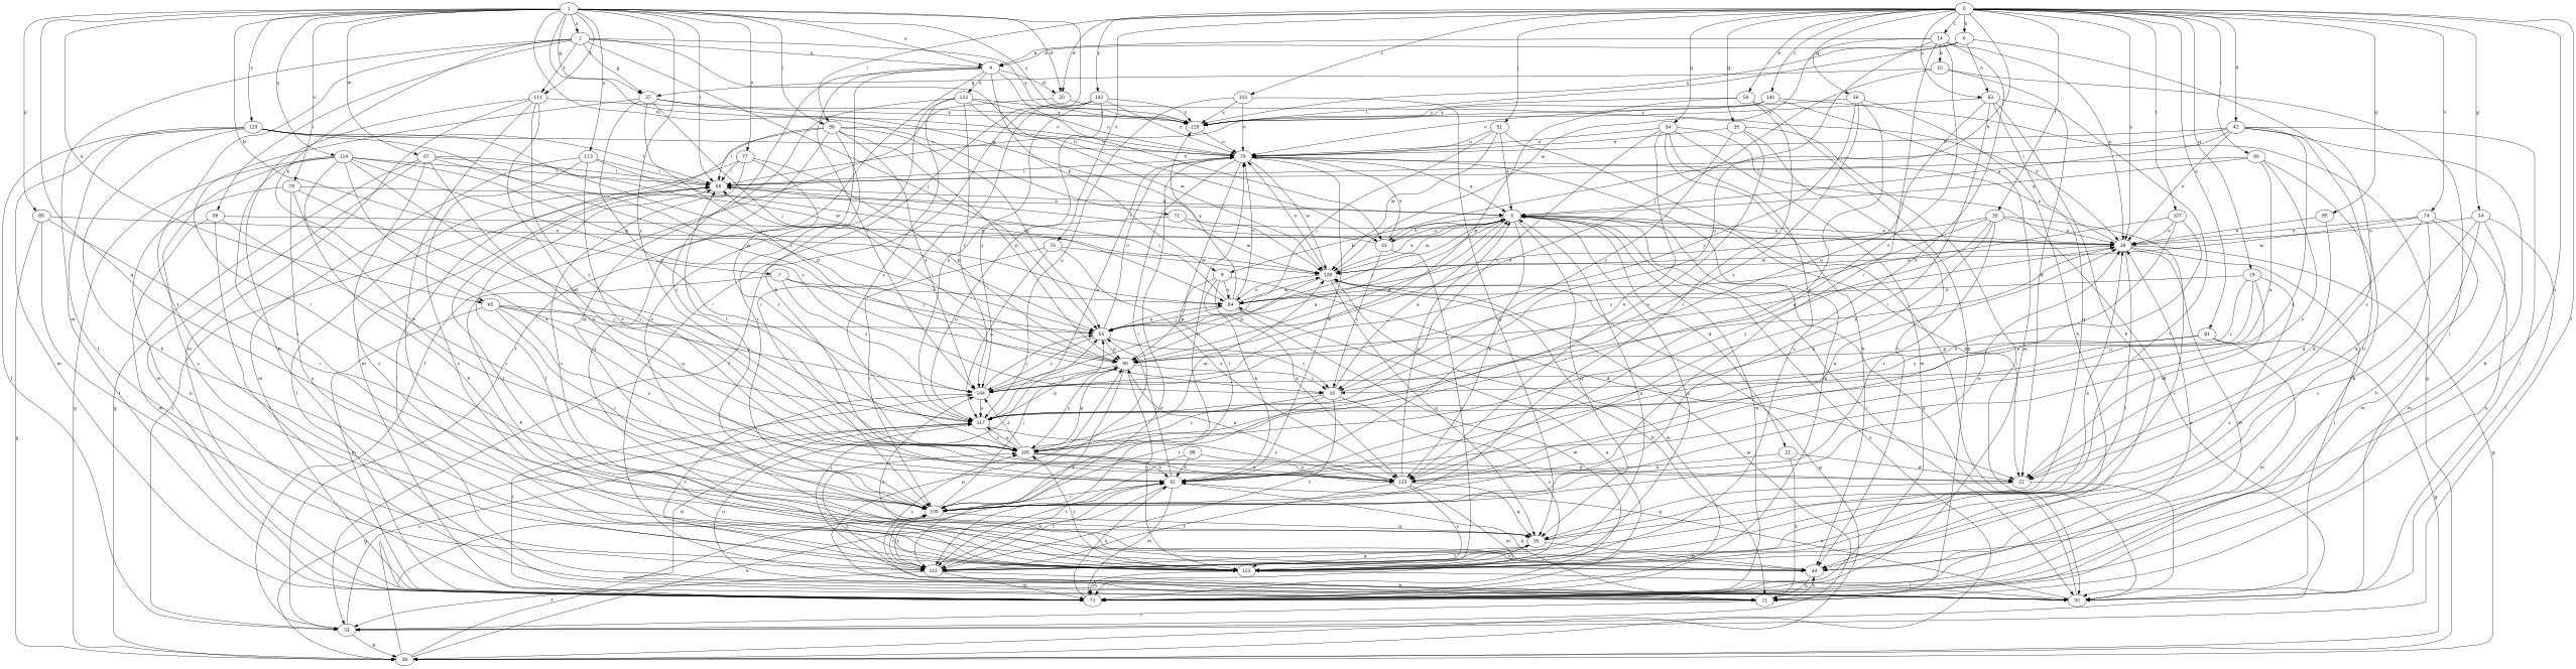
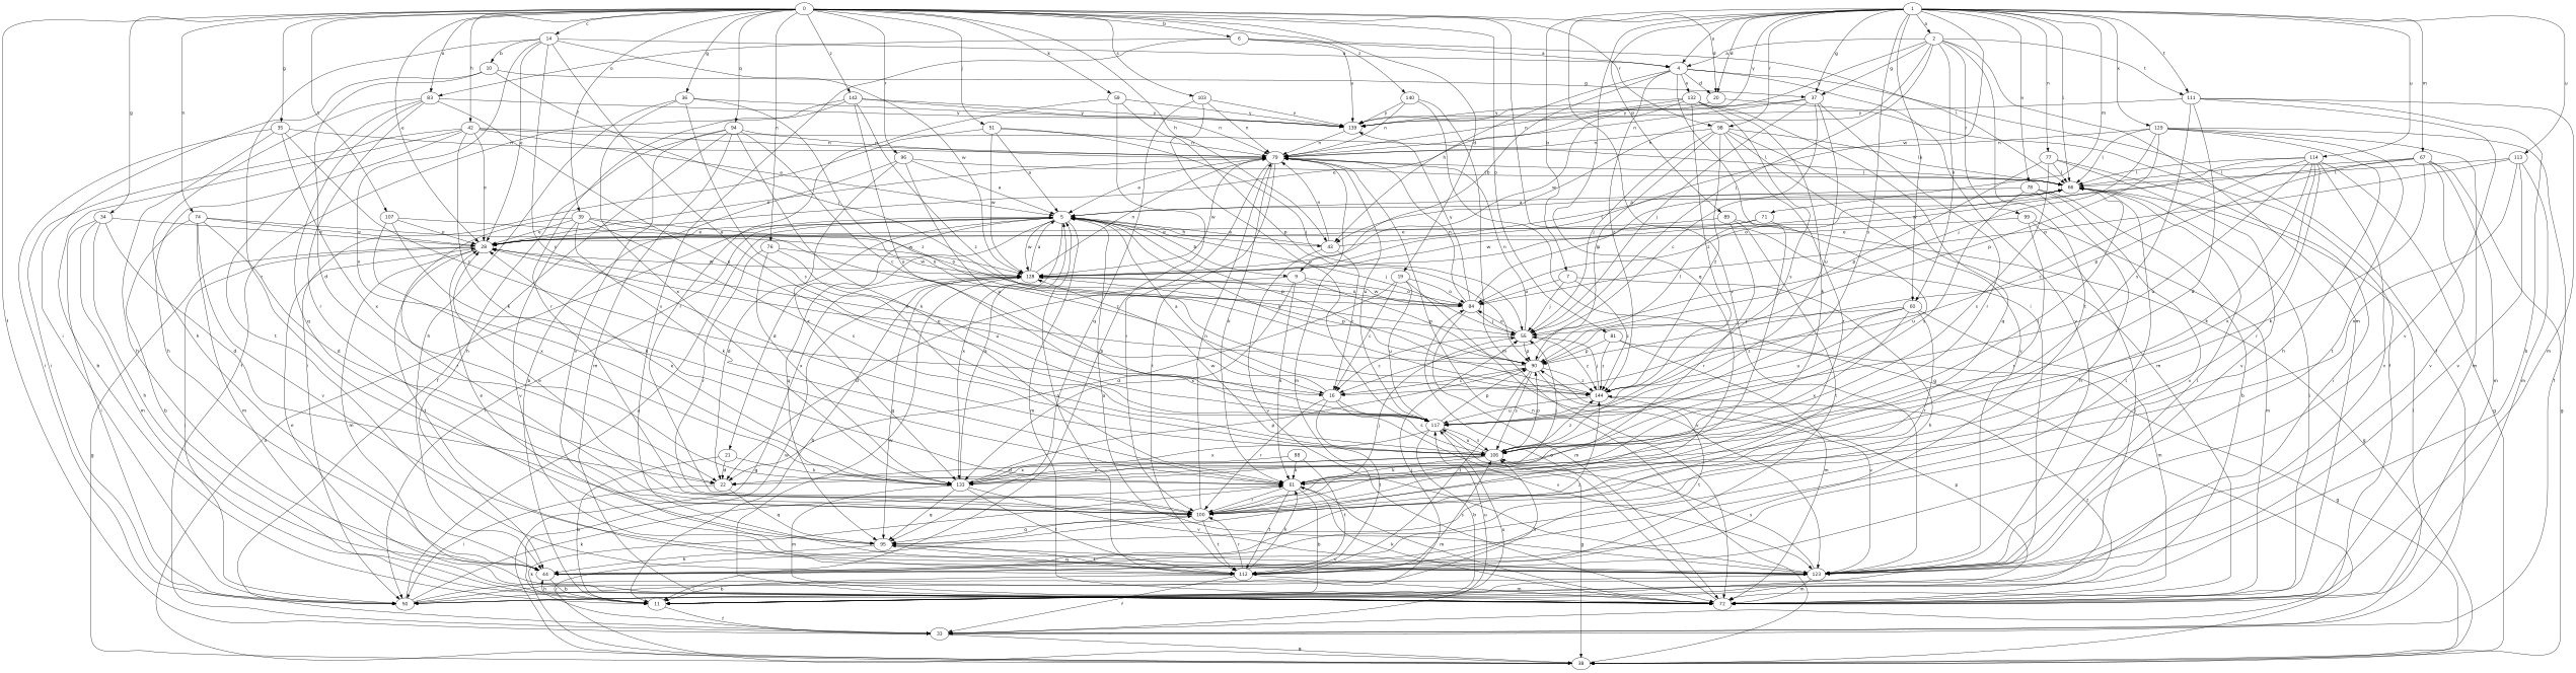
  strict digraph {
    fontname=Nunito
    node [fontname=Nunito]
    edge [fontname=Nunito]
    0
    6
    14
    19
    20
    28
    n7 [label=39]
    33
    34
    35
    36
    42
    43
    51
    59
    74
    76
    81
    83
-   85
    94
    96
    98
    103
    107
    123
    140
    142
    4
    66
    139
    106
    128
    100
    133
    10
    117
    22
    84
    16
    50
    72
    112
    38
    79
    144
    61
    44
    5
    11
    55
    90
    95
    88
    1
    2
    7
    37
    60
    67
    71
    77
    78
    89
    111
    113
    114
    129
    99
    9
    132
    21
    0 -> 6 [label=b]
    0 -> 14 [label=c]
    0 -> 19 [label=d]
    0 -> 20 [label=d]
    0 -> 28 [label=e]
    0 -> n7 [label=f]
    0 -> 33 [label=f]
    0 -> 34 [label=g]
    0 -> 35 [label=g]
    0 -> 36 [label=g]
    0 -> 42 [label=h]
    0 -> 43 [label=h]
    0 -> 51 [label=j]
    0 -> 59 [label=k]
    0 -> 74 [label=n]
    0 -> 76 [label=n]
    0 -> 81 [label=o]
    0 -> 83 [label=o]
-   0 -> 85 [label=p]
    0 -> 94 [label=q]
    0 -> 96 [label=r]
    0 -> 98 [label=r]
    0 -> 103 [label=s]
    0 -> 107 [label=t]
    0 -> 123 [label=v]
    0 -> 140 [label=z]
    0 -> 142 [label=z]
    6 -> 83 [label=o]
    6 -> 123 [label=v]
    6 -> 4 [label=a]
    6 -> 66 [label=l]
    6 -> 139 [label=y]
    14 -> 28 [label=e]
    14 -> 4 [label=a]
    14 -> 106 [label=s]
    14 -> 128 [label=w]
    14 -> 100 [label=r]
    14 -> 133 [label=x]
    14 -> 10 [label=b]
    14 -> 117 [label=u]
    19 -> 123 [label=v]
    19 -> 117 [label=u]
    19 -> 22 [label=d]
    19 -> 84 [label=o]
    19 -> 16 [label=c]
    20 -> 28 [label=e]
    20 -> 33 [label=f]
    28 -> 128 [label=w]
    28 -> 50 [label=i]
    28 -> 72 [label=m]
    28 -> 112 [label=t]
    28 -> 38 [label=g]
    28 -> 79 [label=n]
    n7 -> 28 [label=e]
    n7 -> 123 [label=v]
    n7 -> 106 [label=s]
    n7 -> 100 [label=r]
    n7 -> 84 [label=o]
    n7 -> 144 [label=z]
    n7 -> 61 [label=k]
    33 -> 66 [label=l]
    33 -> 128 [label=w]
    33 -> 117 [label=u]
    33 -> 38 [label=g]
    34 -> 28 [label=e]
    34 -> 22 [label=d]
    34 -> 50 [label=i]
    34 -> 72 [label=m]
    34 -> 44 [label=h]
    35 -> 133 [label=x]
    35 -> 16 [label=c]
    35 -> 50 [label=i]
    35 -> 79 [label=n]
    35 -> 44 [label=h]
    36 -> 139 [label=y]
    36 -> 106 [label=s]
    36 -> 133 [label=x]
    36 -> 144 [label=z]
    36 -> 44 [label=h]
    42 -> 28 [label=e]
    42 -> 66 [label=l]
    42 -> 50 [label=i]
    42 -> 79 [label=n]
    42 -> 61 [label=k]
    42 -> 44 [label=h]
    42 -> 5 [label=a]
    42 -> 11 [label=b]
    43 -> 123 [label=v]
    43 -> 66 [label=l]
    43 -> 16 [label=c]
    43 -> 79 [label=n]
    43 -> 5 [label=a]
    51 -> 128 [label=w]
    51 -> 50 [label=i]
    51 -> 79 [label=n]
    51 -> 5 [label=a]
    51 -> 55 [label=j]
    59 -> 139 [label=y]
    59 -> 100 [label=r]
    59 -> 11 [label=b]
    59 -> 90 [label=p]
    74 -> 28 [label=e]
    74 -> 123 [label=v]
    74 -> 128 [label=w]
    74 -> 22 [label=d]
    74 -> 72 [label=m]
    74 -> 11 [label=b]
    76 -> 128 [label=w]
    76 -> 100 [label=r]
    76 -> 133 [label=x]
    76 -> 117 [label=u]
    81 -> 72 [label=m]
    81 -> 38 [label=g]
    81 -> 144 [label=z]
    81 -> 90 [label=p]
    83 -> 139 [label=y]
    83 -> 100 [label=r]
    83 -> 117 [label=u]
    83 -> 112 [label=t]
    83 -> 44 [label=h]
    83 -> 95 [label=q]
-   85 -> 28 [label=e]
-   85 -> 22 [label=d]
    94 -> 33 [label=f]
    94 -> 123 [label=v]
    94 -> 16 [label=c]
    94 -> 72 [label=m]
    94 -> 79 [label=n]
    94 -> 61 [label=k]
    94 -> 44 [label=h]
    96 -> 66 [label=l]
    96 -> 133 [label=x]
    96 -> 117 [label=u]
    96 -> 5 [label=a]
    96 -> 11 [label=b]
    98 -> 123 [label=v]
    98 -> 66 [label=l]
    98 -> 100 [label=r]
    98 -> 72 [label=m]
    98 -> 79 [label=n]
    98 -> 144 [label=z]
    98 -> 55 [label=j]
    98 -> 90 [label=p]
    103 -> 139 [label=y]
    103 -> 117 [label=u]
    103 -> 79 [label=n]
    103 -> 95 [label=q]
    107 -> 28 [label=e]
    107 -> 133 [label=x]
    107 -> 84 [label=o]
    107 -> 61 [label=k]
    123 -> 66 [label=l]
    123 -> 106 [label=s]
    123 -> 50 [label=i]
    123 -> 72 [label=m]
    123 -> 5 [label=a]
    140 -> 139 [label=y]
    140 -> 72 [label=m]
    140 -> 38 [label=g]
    140 -> 79 [label=n]
    142 -> 33 [label=f]
    142 -> 139 [label=y]
    142 -> 100 [label=r]
    142 -> 117 [label=u]
    142 -> 79 [label=n]
    142 -> 144 [label=z]
    4 -> 20 [label=d]
    4 -> 33 [label=f]
    4 -> 43 [label=h]
    4 -> 123 [label=v]
    4 -> 100 [label=r]
    4 -> 144 [label=z]
    4 -> 9 [label=b]
    4 -> 132 [label=x]
    66 -> 5 [label=a]
    139 -> 79 [label=n]
    106 -> 66 [label=l]
    106 -> 128 [label=w]
    106 -> 133 [label=x]
    106 -> 117 [label=u]
    106 -> 22 [label=d]
    106 -> 144 [label=z]
    106 -> 61 [label=k]
    106 -> 90 [label=p]
    128 -> 84 [label=o]
    128 -> 38 [label=g]
    128 -> 79 [label=n]
    128 -> 5 [label=a]
    128 -> 11 [label=b]
    128 -> 90 [label=p]
    128 -> 95 [label=q]
    100 -> 28 [label=e]
    100 -> 112 [label=t]
    100 -> 79 [label=n]
    100 -> 55 [label=j]
    100 -> 95 [label=q]
    133 -> 28 [label=e]
    133 -> 123 [label=v]
    133 -> 72 [label=m]
    133 -> 112 [label=t]
    133 -> 5 [label=a]
    133 -> 90 [label=p]
    133 -> 95 [label=q]
    10 -> 22 [label=d]
    10 -> 50 [label=i]
    10 -> 55 [label=j]
    10 -> 37 [label=g]
    117 -> 106 [label=s]
    117 -> 133 [label=x]
    117 -> 38 [label=g]
    117 -> 11 [label=b]
    117 -> 90 [label=p]
    22 -> 50 [label=i]
    22 -> 95 [label=q]
    84 -> 66 [label=l]
    84 -> 139 [label=y]
    84 -> 128 [label=w]
    84 -> 72 [label=m]
    84 -> 79 [label=n]
    84 -> 55 [label=j]
    16 -> 28 [label=e]
    16 -> 123 [label=v]
    16 -> 106 [label=s]
    16 -> 100 [label=r]
    16 -> 112 [label=t]
    16 -> 5 [label=a]
    50 -> 106 [label=s]
    50 -> 61 [label=k]
    50 -> 5 [label=a]
    50 -> 55 [label=j]
    72 -> 28 [label=e]
    72 -> 66 [label=l]
    72 -> 128 [label=w]
    72 -> 84 [label=o]
    72 -> 144 [label=z]
    72 -> 61 [label=k]
    112 -> 33 [label=f]
    112 -> 106 [label=s]
    112 -> 100 [label=r]
    112 -> 72 [label=m]
    112 -> 61 [label=k]
    112 -> 5 [label=a]
    112 -> 11 [label=b]
    112 -> 95 [label=q]
    38 -> 100 [label=r]
    38 -> 79 [label=n]
    38 -> 61 [label=k]
    38 -> 5 [label=a]
    79 -> 66 [label=l]
    79 -> 128 [label=w]
    79 -> 100 [label=r]
    79 -> 117 [label=u]
    79 -> 72 [label=m]
    79 -> 112 [label=t]
    79 -> 61 [label=k]
    79 -> 5 [label=a]
    144 -> 117 [label=u]
    144 -> 112 [label=t]
    144 -> 5 [label=a]
    144 -> 55 [label=j]
    61 -> 100 [label=r]
    61 -> 72 [label=m]
    61 -> 112 [label=t]
    61 -> 11 [label=b]
    61 -> 55 [label=j]
    44 -> 66 [label=l]
    44 -> 144 [label=z]
    44 -> 11 [label=b]
    5 -> 28 [label=e]
    5 -> 43 [label=h]
    5 -> 128 [label=w]
    5 -> 133 [label=x]
    5 -> 22 [label=d]
    5 -> 50 [label=i]
    5 -> 72 [label=m]
    5 -> 55 [label=j]
    5 -> 90 [label=p]
    5 -> 95 [label=q]
    5 -> 9 [label=b]
    5 -> 21 [label=d]
    11 -> 33 [label=f]
    11 -> 117 [label=u]
    11 -> 44 [label=h]
    11 -> 90 [label=p]
    55 -> 84 [label=o]
    55 -> 16 [label=c]
    55 -> 79 [label=n]
    55 -> 144 [label=z]
    55 -> 90 [label=p]
    90 -> 28 [label=e]
    90 -> 123 [label=v]
    90 -> 66 [label=l]
    90 -> 106 [label=s]
    90 -> 16 [label=c]
    90 -> 112 [label=t]
    90 -> 144 [label=z]
    95 -> 28 [label=e]
    95 -> 123 [label=v]
    95 -> 112 [label=t]
    95 -> 44 [label=h]
    88 -> 133 [label=x]
    88 -> 112 [label=t]
    88 -> 61 [label=k]
    1 -> 20 [label=d]
    1 -> 98 [label=r]
    1 -> 4 [label=a]
    1 -> 66 [label=l]
    1 -> 139 [label=y]
    1 -> 106 [label=s]
    1 -> 128 [label=w]
    1 -> 50 [label=i]
    1 -> 95 [label=q]
    1 -> 2 [label=a]
    1 -> 7 [label=b]
    1 -> 37 [label=g]
    1 -> 60 [label=k]
    1 -> 67 [label=m]
    1 -> 71 [label=m]
    1 -> 77 [label=n]
    1 -> 78 [label=n]
    1 -> 89 [label=p]
    1 -> 111 [label=t]
    1 -> 113 [label=u]
    1 -> 114 [label=u]
    1 -> 129 [label=x]
    2 -> 43 [label=h]
    2 -> 4 [label=a]
    2 -> 139 [label=y]
    2 -> 72 [label=m]
    2 -> 112 [label=t]
    2 -> 55 [label=j]
    2 -> 37 [label=g]
    2 -> 60 [label=k]
    2 -> 111 [label=t]
    2 -> 99 [label=r]
    7 -> 84 [label=o]
    7 -> 144 [label=z]
    7 -> 44 [label=h]
    7 -> 55 [label=j]
    37 -> 139 [label=y]
    37 -> 100 [label=r]
    37 -> 117 [label=u]
    37 -> 16 [label=c]
    37 -> 79 [label=n]
    37 -> 55 [label=j]
    60 -> 100 [label=r]
    60 -> 133 [label=x]
    60 -> 117 [label=u]
    60 -> 72 [label=m]
    60 -> 144 [label=z]
    60 -> 55 [label=j]
    67 -> 123 [label=v]
    67 -> 66 [label=l]
    67 -> 128 [label=w]
    67 -> 72 [label=m]
    67 -> 38 [label=g]
    67 -> 61 [label=k]
    67 -> 90 [label=p]
    71 -> 28 [label=e]
    71 -> 128 [label=w]
    71 -> 117 [label=u]
    77 -> 123 [label=v]
    77 -> 66 [label=l]
    77 -> 106 [label=s]
    77 -> 50 [label=i]
    77 -> 90 [label=p]
    78 -> 123 [label=v]
    78 -> 106 [label=s]
    78 -> 44 [label=h]
    78 -> 5 [label=a]
    78 -> 11 [label=b]
    89 -> 28 [label=e]
    89 -> 100 [label=r]
    89 -> 112 [label=t]
    89 -> 38 [label=g]
    111 -> 123 [label=v]
    111 -> 139 [label=y]
    111 -> 106 [label=s]
    111 -> 22 [label=d]
    111 -> 72 [label=m]
    111 -> 11 [label=b]
    113 -> 123 [label=v]
    113 -> 66 [label=l]
    113 -> 133 [label=x]
    113 -> 84 [label=o]
    113 -> 72 [label=m]
    114 -> 123 [label=v]
    114 -> 66 [label=l]
    114 -> 100 [label=r]
    114 -> 133 [label=x]
    114 -> 117 [label=u]
    114 -> 84 [label=o]
    114 -> 16 [label=c]
    114 -> 38 [label=g]
    114 -> 61 [label=k]
    129 -> 33 [label=f]
    129 -> 66 [label=l]
    129 -> 72 [label=m]
    129 -> 112 [label=t]
    129 -> 79 [label=n]
    129 -> 44 [label=h]
    129 -> 55 [label=j]
    129 -> 90 [label=p]
    99 -> 28 [label=e]
    99 -> 100 [label=r]
    99 -> 50 [label=i]
    99 -> 72 [label=m]
    9 -> 133 [label=x]
    9 -> 22 [label=d]
    9 -> 84 [label=o]
    9 -> 61 [label=k]
    9 -> 90 [label=p]
    132 -> 139 [label=y]
    132 -> 106 [label=s]
    132 -> 128 [label=w]
    132 -> 79 [label=n]
    132 -> 144 [label=z]
    132 -> 61 [label=k]
    132 -> 95 [label=q]
    21 -> 22 [label=d]
    21 -> 61 [label=k]
    21 -> 11 [label=b]
  }
